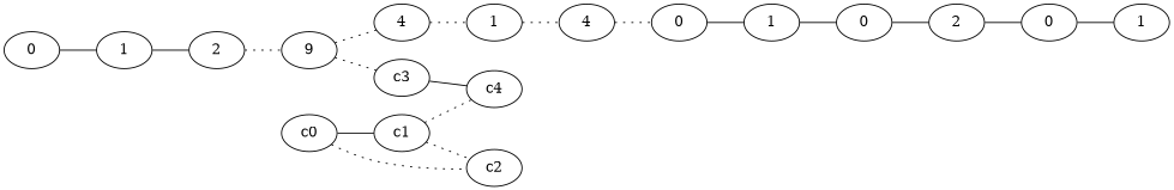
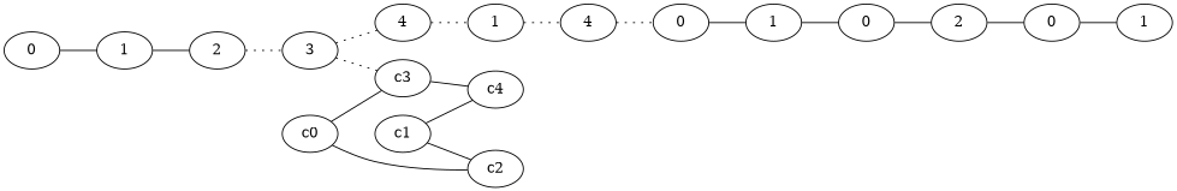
  graph {
    rankdir=LR
    n1 [label=0]
    n2 [label=1]
    n3 [label=2]
-   n4 [label=9]
+   n4 [label=3]
    n5 [label=4]
    c3
    n7 [label=1]
    n8 [label=4]
    n9 [label=0]
    n10 [label=1]
    n11 [label=0]
    n12 [label=2]
    n13 [label=0]
    n14 [label=1]
    c0
    c1
    c2
    c4
    n1 -- n2
    n2 -- n3
    n3 -- n4 [style=dotted]
    n4 -- n5 [style=dotted]
    n4 -- c3 [style=dotted]
    n5 -- n7 [style=dotted]
    c3 -- c4 [style=solid]
    n7 -- n8 [style=dotted]
    n8 -- n9 [style=dotted]
    n9 -- n10
    n10 -- n11
    n11 -- n12
    n12 -- n13
    n13 -- n14
-   c0 -- c1
-   c0 -- c2 [style=dotted]
-   c1 -- c2 [style=dotted]
-   c1 -- c4 [style=dotted]
+   c0 -- c3
+   c0 -- c2
+   c1 -- c2
+   c1 -- c4 [style=solid]
  }
